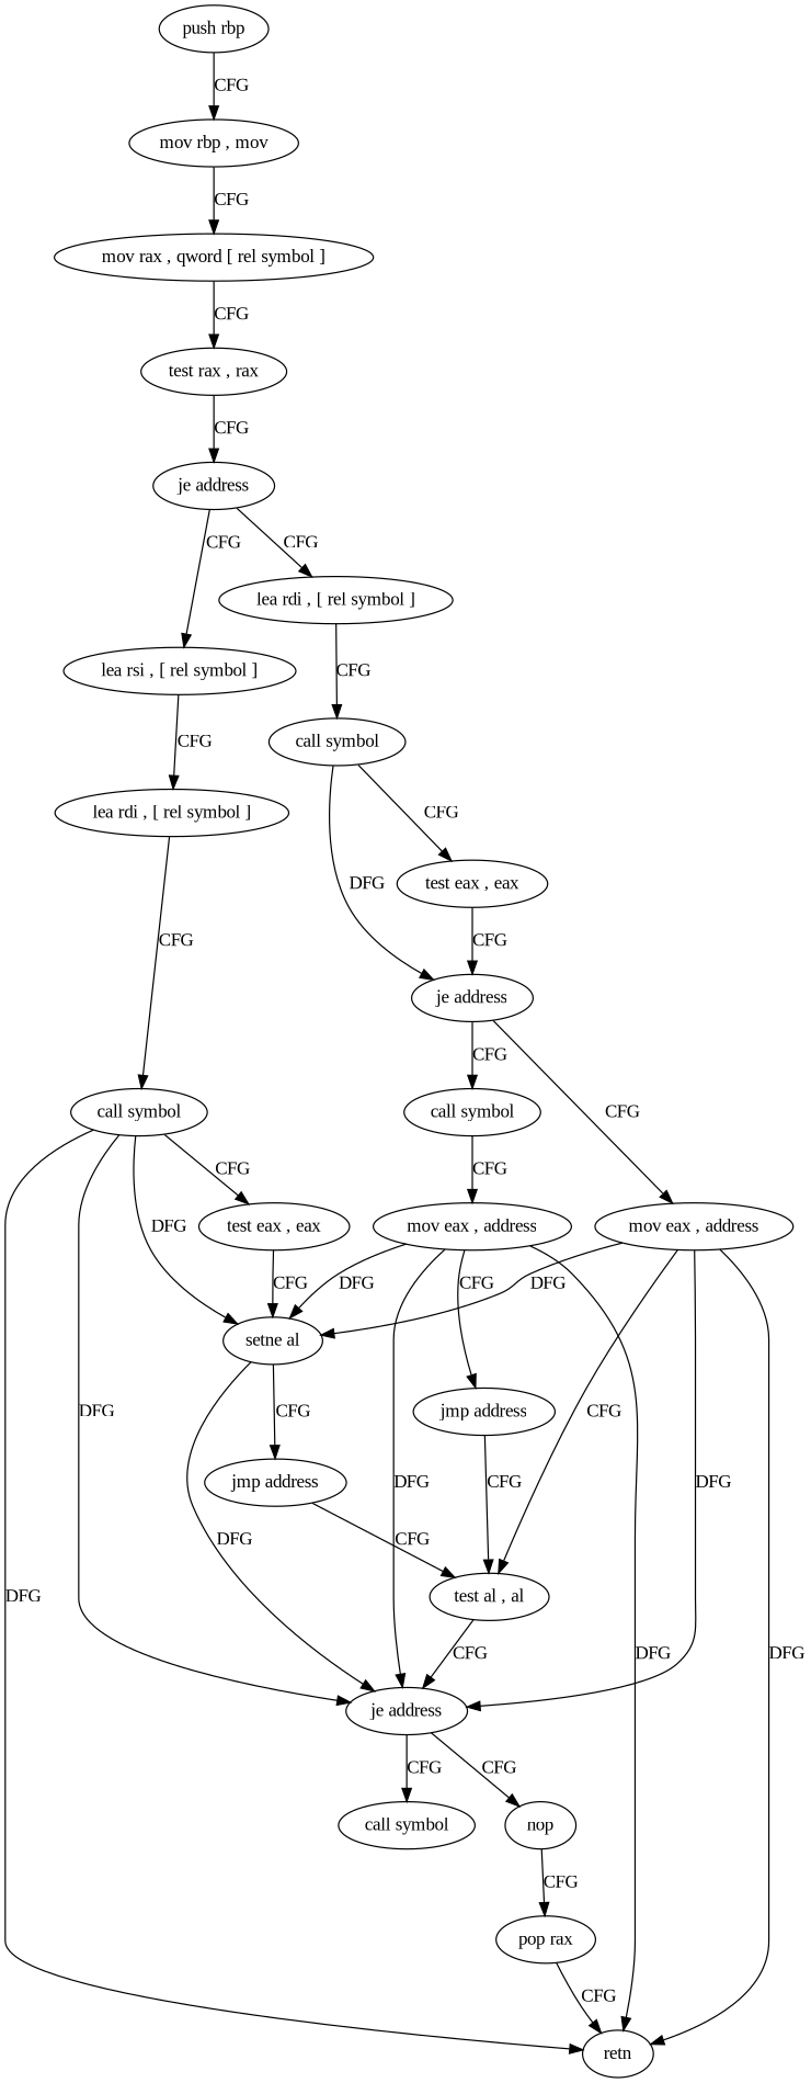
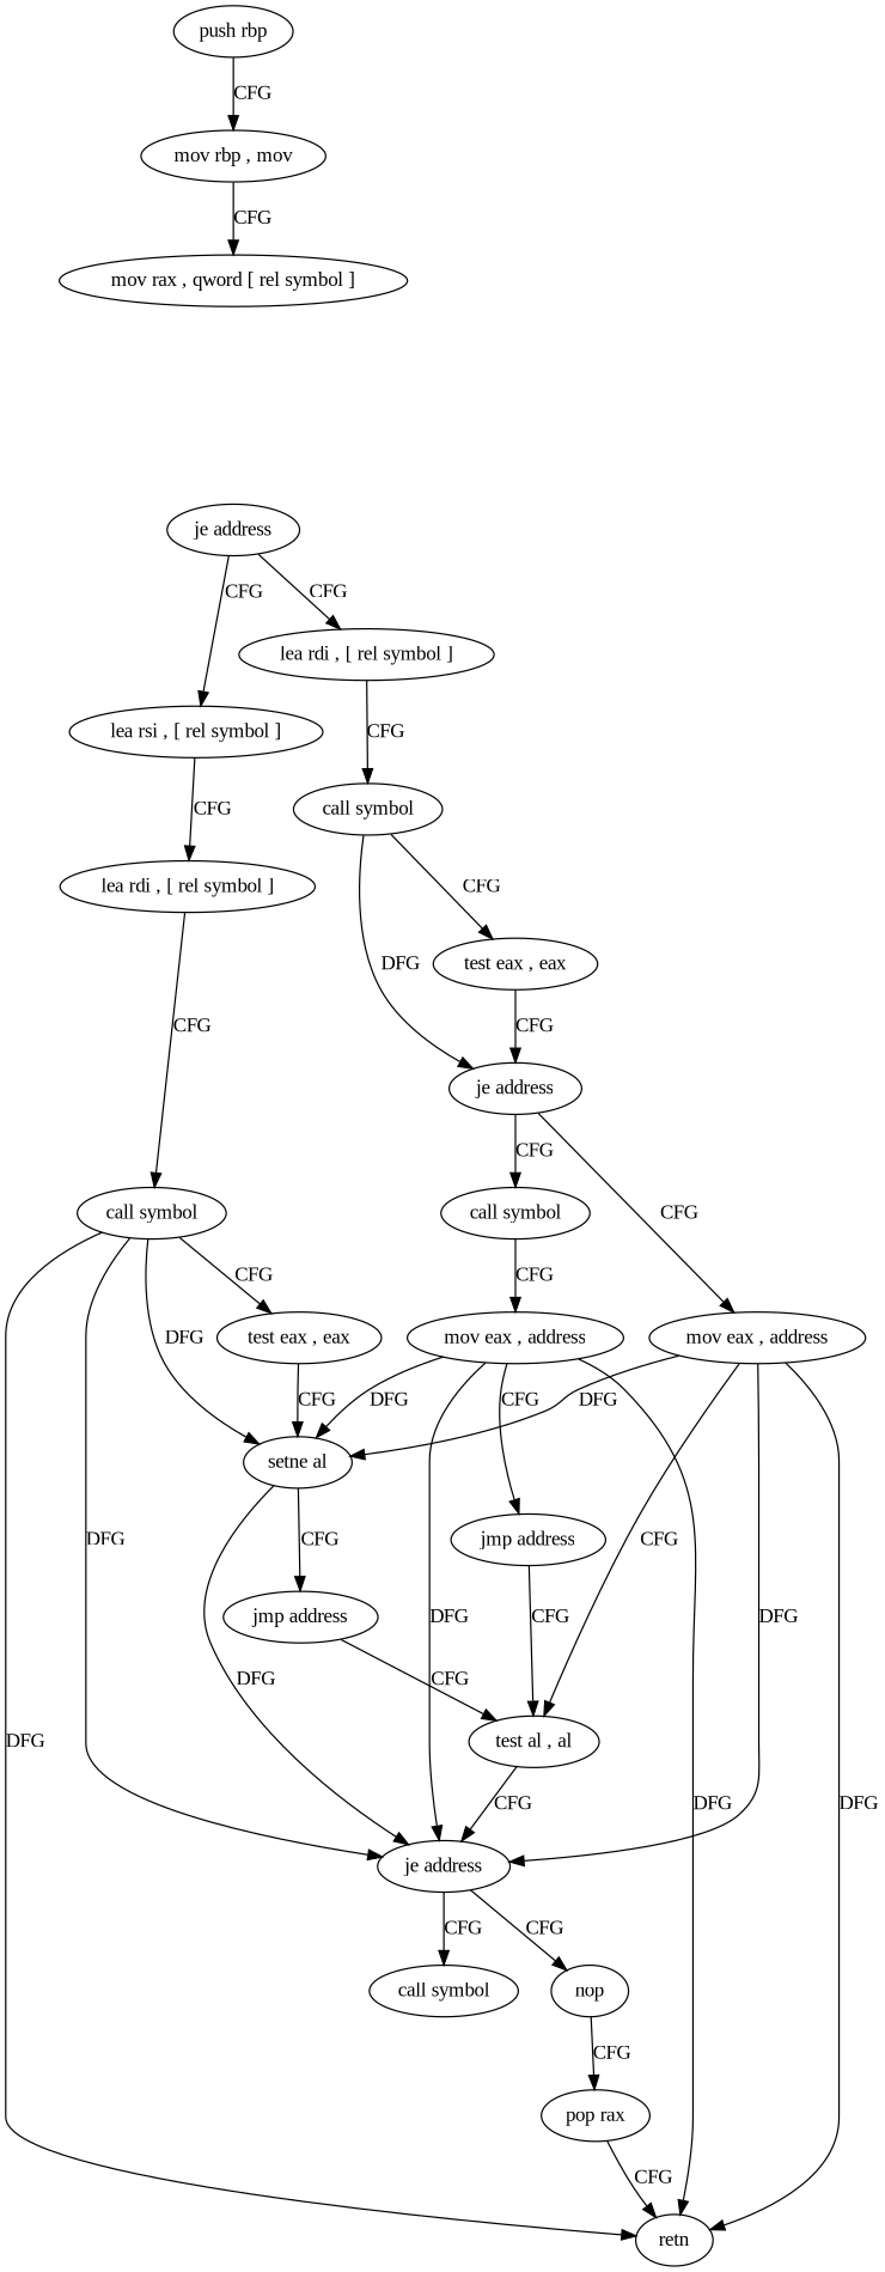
  digraph {
    fontname="Liberation Serif"
    node [fontname="Liberation Serif"]
    edge [fontname="Liberation Serif"]
    n1 [label="push rbp"]
    n2 [label="mov rbp , mov"]
    n3 [label="mov rax , qword [ rel symbol ]"]
-   n4 [label="test rax , rax"]
    n5 [label="je address"]
    n6 [label="lea rdi , [ rel symbol ]"]
    n7 [label="lea rsi , [ rel symbol ]"]
    n8 [label="call symbol"]
    n9 [label="lea rdi , [ rel symbol ]"]
    n10 [label="test eax , eax"]
    n11 [label="je address"]
    n12 [label="call symbol"]
    n13 [label="mov eax , address"]
    n14 [label="call symbol"]
    n15 [label="setne al"]
    n16 [label="test al , al"]
    n17 [label="je address"]
    n18 [label=retn]
    n19 [label="mov eax , address"]
    n20 [label="jmp address"]
    n21 [label=nop]
    n22 [label="call symbol"]
    n23 [label="jmp address"]
    n24 [label="test eax , eax"]
    n25 [label="pop rax"]
    n1 -> n2 [label=CFG]
    n2 -> n3 [label=CFG]
-   n3 -> n4 [label=CFG]
-   n4 -> n5 [label=CFG]
    n5 -> n6 [label=CFG]
    n5 -> n7 [label=CFG]
    n6 -> n8 [label=CFG]
    n7 -> n9 [label=CFG]
    n8 -> n10 [label=CFG]
    n8 -> n11 [label=DFG]
    n9 -> n12 [label=CFG]
    n10 -> n11 [label=CFG]
    n11 -> n13 [label=CFG]
    n11 -> n14 [label=CFG]
    n12 -> n15 [label=DFG]
    n12 -> n17 [label=DFG]
    n12 -> n18 [label=DFG]
    n12 -> n24 [label=CFG]
    n13 -> n15 [label=DFG]
    n13 -> n16 [label=CFG]
    n13 -> n17 [label=DFG]
    n13 -> n18 [label=DFG]
    n14 -> n19 [label=CFG]
    n15 -> n17 [label=DFG]
    n15 -> n20 [label=CFG]
    n16 -> n17 [label=CFG]
    n17 -> n21 [label=CFG]
    n17 -> n22 [label=CFG]
    n19 -> n15 [label=DFG]
    n19 -> n17 [label=DFG]
    n19 -> n18 [label=DFG]
    n19 -> n23 [label=CFG]
    n20 -> n16 [label=CFG]
    n21 -> n25 [label=CFG]
    n23 -> n16 [label=CFG]
    n24 -> n15 [label=CFG]
    n25 -> n18 [label=CFG]
  }
